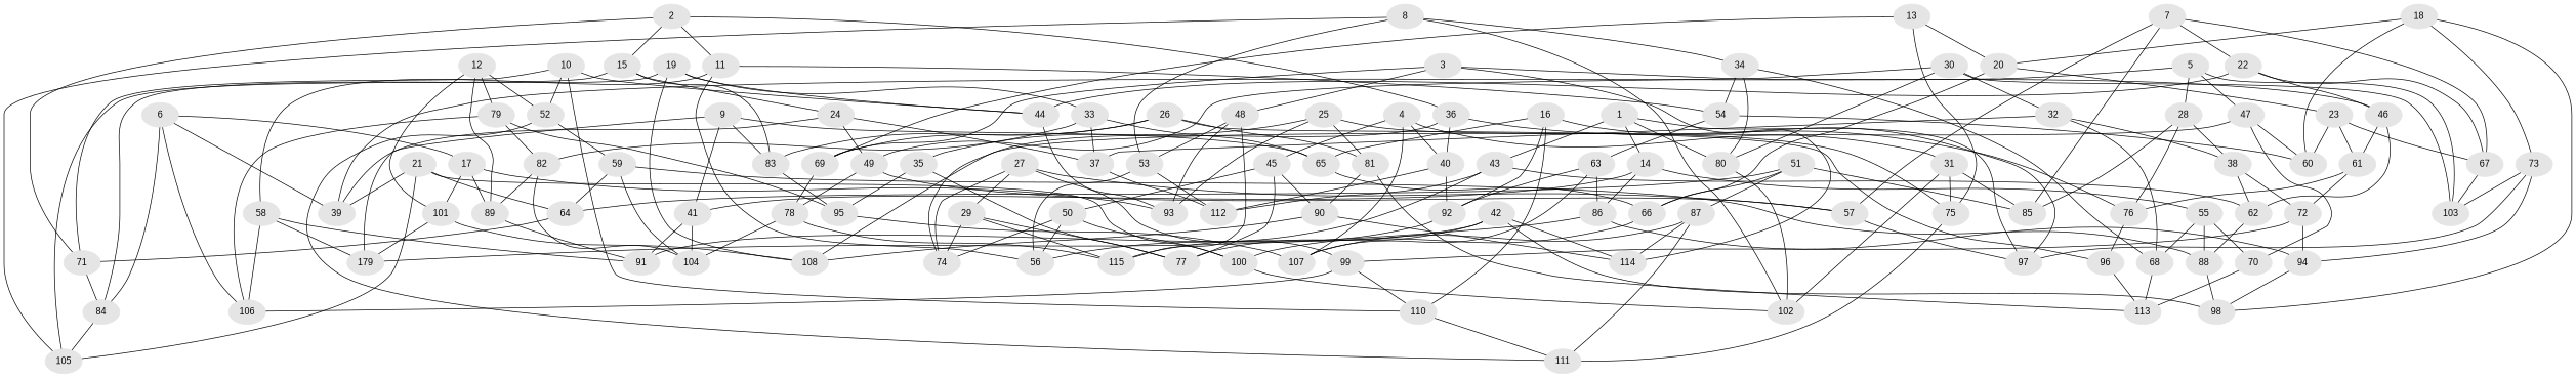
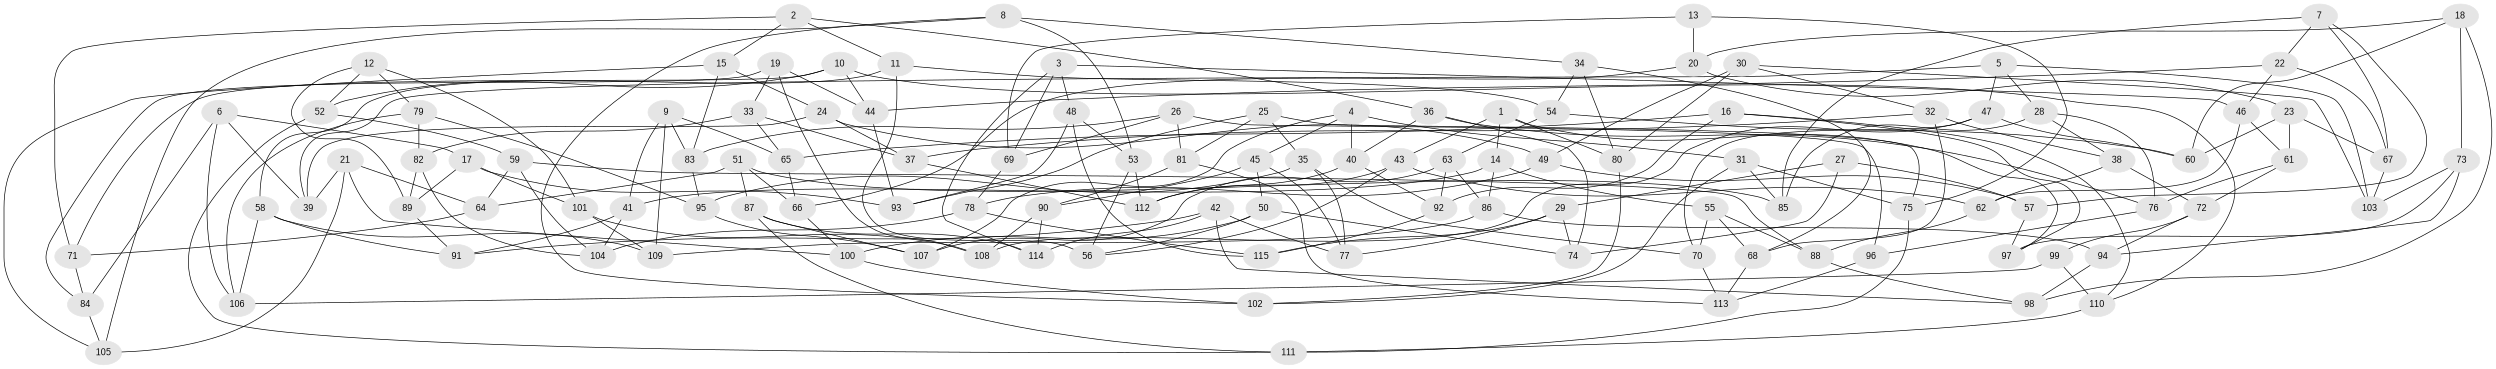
  graph {
    fontname="Liberation Sans"
    node [color=gray90 fontname="Liberation Sans" style=filled]
    edge [fontname="Liberation Sans"]
    1
    14
    43
    80
    97
    41
    55
    86
    56
    112
    62
    102
    2
    11
    15
    36
    71
    54
    58
    105
    83
    24
    40
    74
    76
    84
    3
    46
    48
    69
    114
    61
    53
    93
    115
    78
    4
    31
    45
    107
    85
    75
    92
    77
    50
    90
    5
    28
    39
    47
    103
    38
    60
    108
    70
    6
    17
    106
    89
    101
    7
    22
    57
    67
    44
    8
    34
    68
    9
    65
-   109 [label=179]
+   109
    91
    104
    66
    95
    10
    52
    110
    59
    111
    63
    12
    79
    82
    13
    20
    23
    96
    113
    88
    94
    37
    49
    16
    18
    73
    98
    19
    33
    100
    21
    64
    72
    25
    35
    81
    26
    27
    29
    99
    30
    32
    42
    51
    87
    1 -- 14
    1 -- 43
    1 -- 80
    1 -- 97
    14 -- 41
    14 -- 55
    14 -- 86
    43 -- 56
    43 -- 112
    43 -- 62
    80 -- 102
    41 -- 91
    41 -- 104
    55 -- 70
    55 -- 68
    55 -- 88
    86 -- 109
    86 -- 94
    62 -- 88
    2 -- 11
    2 -- 15
    2 -- 36
    2 -- 71
    11 -- 56
    11 -- 54
    11 -- 58
    15 -- 105
    15 -- 83
    15 -- 24
    36 -- 40
    36 -- 74
    36 -- 76
    71 -- 84
    54 -- 60
    54 -- 63
    58 -- 106
    58 -- 109
    58 -- 91
    83 -- 95
    24 -- 39
    24 -- 37
    24 -- 49
    40 -- 112
    40 -- 92
    76 -- 96
    84 -- 105
    3 -- 46
    3 -- 48
    3 -- 69
    3 -- 114
    46 -- 62
    46 -- 61
    48 -- 53
    48 -- 93
    48 -- 115
    69 -- 78
    61 -- 76
    61 -- 72
    53 -- 56
    53 -- 112
    78 -- 115
    78 -- 104
    4 -- 40
    4 -- 31
    4 -- 45
    4 -- 107
    31 -- 102
    31 -- 85
    31 -- 75
    45 -- 77
    45 -- 50
    45 -- 90
    75 -- 111
    92 -- 115
    50 -- 56
    50 -- 74
    50 -- 100
    90 -- 114
    90 -- 108
    5 -- 28
    5 -- 39
    5 -- 47
    5 -- 103
    28 -- 76
    28 -- 85
    28 -- 38
    47 -- 60
    47 -- 108
    47 -- 70
    38 -- 62
    38 -- 72
    70 -- 113
    6 -- 84
    6 -- 39
    6 -- 17
    6 -- 106
    17 -- 93
    17 -- 89
    17 -- 101
    89 -- 91
    101 -- 108
    101 -- 109
    7 -- 85
    7 -- 22
    7 -- 57
    7 -- 67
    22 -- 46
    22 -- 67
    22 -- 44
    57 -- 97
    67 -- 103
    44 -- 93
    8 -- 102
    8 -- 105
    8 -- 53
    8 -- 34
    34 -- 80
    34 -- 54
    34 -- 68
    68 -- 113
    9 -- 41
    9 -- 83
    9 -- 65
    9 -- 109
    65 -- 66
    66 -- 100
    95 -- 107
    10 -- 71
    10 -- 44
    10 -- 52
    10 -- 110
    52 -- 59
    52 -- 111
    110 -- 111
    59 -- 104
    59 -- 88
    59 -- 64
    63 -- 86
    63 -- 107
    63 -- 92
    12 -- 89
    12 -- 101
    12 -- 52
    12 -- 79
    79 -- 106
    79 -- 95
    79 -- 82
    82 -- 89
    82 -- 104
    13 -- 69
    13 -- 75
    13 -- 20
    20 -- 66
    20 -- 23
    23 -- 61
    23 -- 60
    23 -- 67
    96 -- 113
    88 -- 98
    94 -- 98
    37 -- 112
    49 -- 78
    49 -- 57
    16 -- 97
    16 -- 92
    16 -- 65
    16 -- 110
    18 -- 60
    18 -- 20
    18 -- 73
    18 -- 98
    73 -- 97
    73 -- 103
    73 -- 94
    19 -- 84
    19 -- 108
    19 -- 44
    19 -- 33
    33 -- 65
    33 -- 82
    33 -- 37
    100 -- 102
    21 -- 105
    21 -- 39
    21 -- 100
    21 -- 64
    64 -- 71
    72 -- 94
    72 -- 99
    25 -- 93
    25 -- 75
    25 -- 35
    25 -- 81
    35 -- 77
+   35 -- 70
    35 -- 95
    81 -- 90
    81 -- 113
    26 -- 83
    26 -- 69
    26 -- 96
    26 -- 81
    27 -- 74
    27 -- 57
    27 -- 29
-   27 -- 99
    29 -- 74
    29 -- 115
    29 -- 77
    99 -- 106
    99 -- 110
    30 -- 80
    30 -- 103
    30 -- 49
    30 -- 32
    32 -- 38
    32 -- 68
    32 -- 37
    42 -- 114
    42 -- 77
    42 -- 91
    42 -- 98
    51 -- 85
    51 -- 66
    51 -- 64
    51 -- 87
    87 -- 114
    87 -- 107
    87 -- 111
  }
